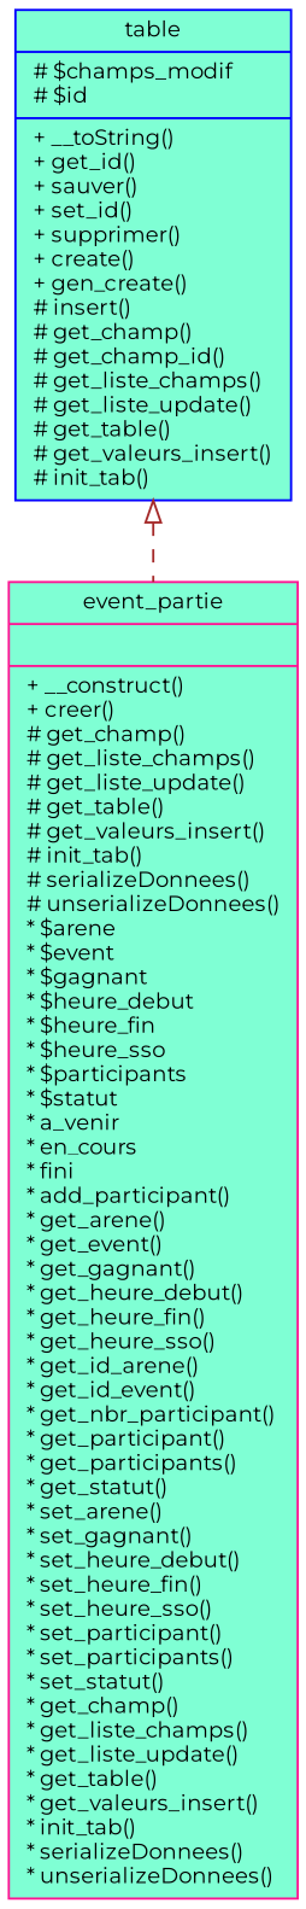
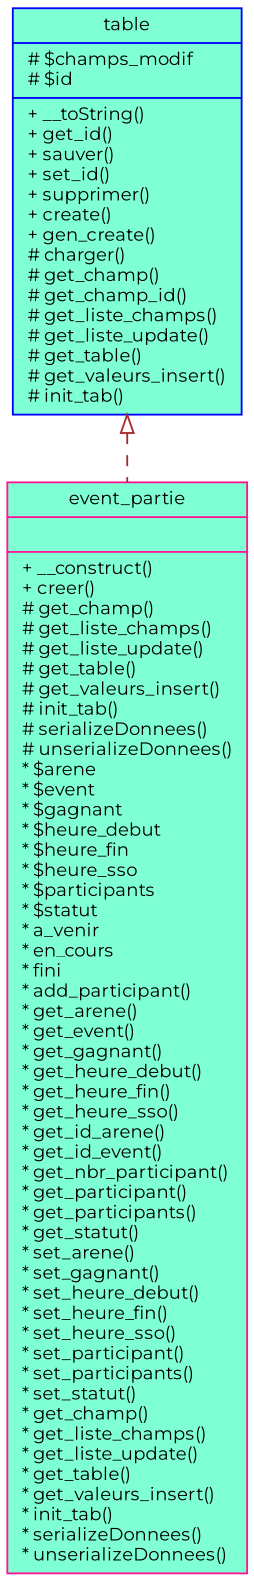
  digraph {
    fontname=Montserrat
    node [fillcolor=aquamarine fontname=Montserrat fontsize=10 shape=record style=filled]
    n1 [color=deeppink fontcolor=black height=0.2 label="{event_partie\n||+ __construct()\l+ creer()\l# get_champ()\l# get_liste_champs()\l# get_liste_update()\l# get_table()\l# get_valeurs_insert()\l# init_tab()\l# serializeDonnees()\l# unserializeDonnees()\l* $arene\l* $event\l* $gagnant\l* $heure_debut\l* $heure_fin\l* $heure_sso\l* $participants\l* $statut\l* a_venir\l* en_cours\l* fini\l* add_participant()\l* get_arene()\l* get_event()\l* get_gagnant()\l* get_heure_debut()\l* get_heure_fin()\l* get_heure_sso()\l* get_id_arene()\l* get_id_event()\l* get_nbr_participant()\l* get_participant()\l* get_participants()\l* get_statut()\l* set_arene()\l* set_gagnant()\l* set_heure_debut()\l* set_heure_fin()\l* set_heure_sso()\l* set_participant()\l* set_participants()\l* set_statut()\l* get_champ()\l* get_liste_champs()\l* get_liste_update()\l* get_table()\l* get_valeurs_insert()\l* init_tab()\l* serializeDonnees()\l* unserializeDonnees()\l}" width=0.4]
-   n2 [color=blue height=0.2 label="{table\n|# $champs_modif\l# $id\l|+ __toString()\l+ get_id()\l+ sauver()\l+ set_id()\l+ supprimer()\l+ create()\l+ gen_create()\l# insert()\l# get_champ()\l# get_champ_id()\l# get_liste_champs()\l# get_liste_update()\l# get_table()\l# get_valeurs_insert()\l# init_tab()\l}" width=0.4]
+   n2 [color=blue height=0.2 label="{table\n|# $champs_modif\l# $id\l|+ __toString()\l+ get_id()\l+ sauver()\l+ set_id()\l+ supprimer()\l+ create()\l+ gen_create()\l# charger()\l# get_champ()\l# get_champ_id()\l# get_liste_champs()\l# get_liste_update()\l# get_table()\l# get_valeurs_insert()\l# init_tab()\l}" width=0.4]
    n2 -> n1 [arrowtail=empty color=brown dir=back fontname=Montserrat fontsize=10 labelfontname=FreeSans labelfontsize=10 style=dashed]
  }
